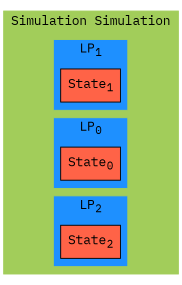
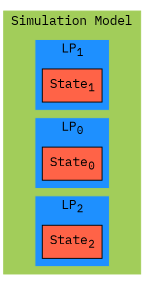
  digraph {
    rankdir=LR
    fontname="IBM Plex Mono"
    node [fillcolor=tomato shape=record style=filled fontname="IBM Plex Mono"]
    n1 [label=<State<sub>1</sub>>]
    n2 [label=<State<sub>0</sub>>]
    n3 [label=<State<sub>2</sub>>]
    subgraph cluster_1 {
      color=darkolivegreen3
-     label="Simulation Simulation"
+     label="Simulation Model"
      style=filled
      subgraph cluster_2 {
        color=darkolivegreen3
        fillcolor=dodgerblue
        label=<LP<sub>1</sub>>
        style=filled
        n1
      }
      subgraph cluster_3 {
        color=darkolivegreen3
        fillcolor=dodgerblue
        label=<LP<sub>0</sub>>
        style=filled
        n2
      }
      subgraph cluster_4 {
        color=darkolivegreen3
        fillcolor=dodgerblue
        label=<LP<sub>2</sub>>
        style=filled
        n3
      }
    }
  }
